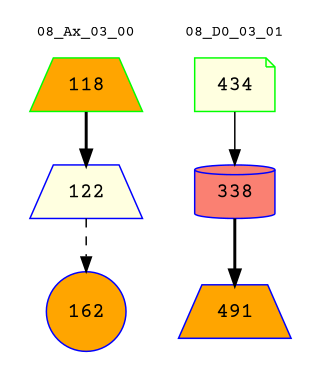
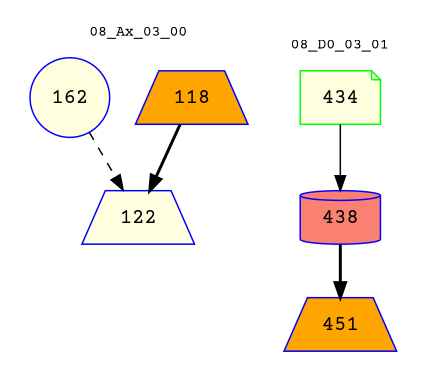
  digraph {
    fontname="Courier Prime"
    node [color=blue fillcolor=orange fontname="Courier Prime" shape=trapezium style=filled]
    edge [color=black fontname="Courier Prime" style=bold]
-   n1 [color=green label=118]
+   n1 [label=118]
    n2 [fillcolor=lightyellow label=122]
-   n3 [label=162 shape=circle]
+   n3 [fillcolor=lightyellow label=162 shape=circle]
    n4 [color=green fillcolor=lightyellow label=434 shape=note]
-   n5 [fillcolor=salmon label=338 shape=cylinder]
-   n6 [label=491]
+   n5 [fillcolor=salmon label=438 shape=cylinder]
+   n6 [label=451]
    subgraph cluster_1 {
      color=white
      fontsize=10
      label="08_Ax_03_00"
      n1
      n2
      n3
    }
    subgraph cluster_2 {
      color=white
      fontsize=10
      label="08_D0_03_01"
      n4
      n5
      n6
    }
    n1 -> n2
-   n2 -> n3 [style=dashed]
+   n3 -> n2 [style=dashed]
    n4 -> n5 [style=solid]
    n5 -> n6
  }
